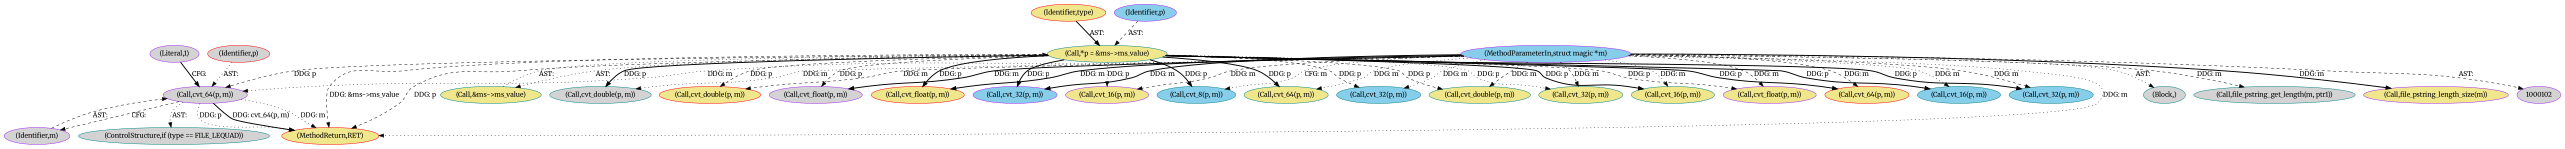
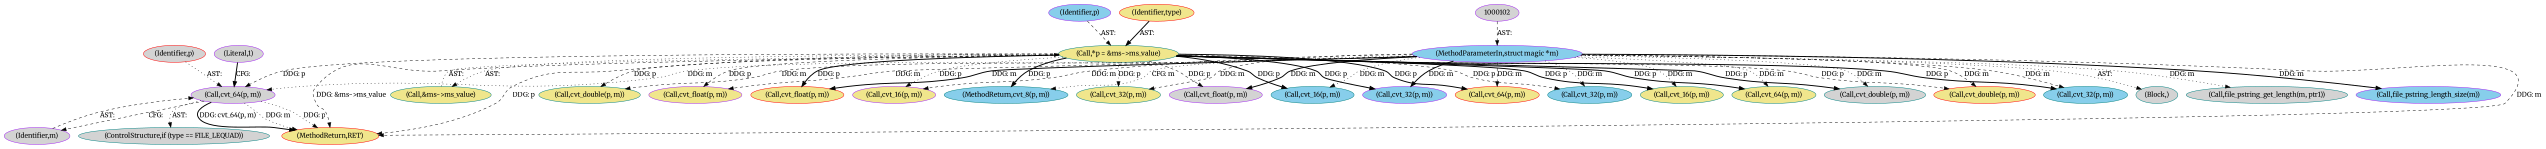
  digraph {
    fontname=Merriweather
    node [color=teal fillcolor=khaki fontname=Merriweather style=filled]
    edge [fontname=Merriweather style=dashed]
    n1 [color=purple fillcolor=lightgrey label="(Call,cvt_64(p, m))"]
    n2 [color=purple fillcolor=lightgrey label="(Identifier,m)"]
    n3 [fillcolor=lightgrey label="(ControlStructure,if (type == FILE_LEQUAD))"]
    n4 [color=red label="(MethodReturn,RET)"]
    n5 [label="(Call,*p = &ms->ms_value)"]
    n6 [fillcolor=lightgrey label="(Call,cvt_double(p, m))"]
    n7 [label="(Call,&ms->ms_value)"]
    n8 [color=red label="(Call,cvt_float(p, m))"]
    n9 [label="(Call,cvt_64(p, m))"]
    n10 [color=red label="(Call,cvt_double(p, m))"]
    n11 [color=purple fillcolor=lightgrey label="(Call,cvt_float(p, m))"]
    n12 [color=purple label="(Call,cvt_16(p, m))"]
    n13 [label="(Call,cvt_double(p, m))"]
    n14 [label="(Call,cvt_16(p, m))"]
    n15 [color=red label="(Call,cvt_64(p, m))"]
    n16 [fillcolor=skyblue label="(Call,cvt_32(p, m))"]
    n17 [color=purple fillcolor=skyblue label="(Call,cvt_32(p, m))"]
-   n18 [fillcolor=skyblue label="(Call,cvt_8(p, m))"]
+   n18 [fillcolor=skyblue label="(MethodReturn,cvt_8(p, m))"]
    n19 [fillcolor=skyblue label="(Call,cvt_32(p, m))"]
    n20 [label="(Call,cvt_32(p, m))"]
    n21 [color=purple label="(Call,cvt_float(p, m))"]
    n22 [fillcolor=skyblue label="(Call,cvt_16(p, m))"]
    n23 [fillcolor=lightgrey label="(Block,)"]
    n24 [color=purple fillcolor=skyblue label="(MethodParameterIn,struct magic *m)"]
    n25 [fillcolor=lightgrey label="(Call,file_pstring_get_length(m, ptr1))"]
-   n26 [color=purple label="(Call,file_pstring_length_size(m))"]
+   n26 [color=purple fillcolor=skyblue label="(Call,file_pstring_length_size(m))"]
    1000102 [color=purple fillcolor=lightgrey]
    n28 [color=purple fillcolor=lightgrey label="(Literal,1)"]
    n29 [color=red fillcolor=lightgrey label="(Identifier,p)"]
    n30 [color=red label="(Identifier,type)"]
    n31 [color=purple fillcolor=skyblue label="(Identifier,p)"]
    n1 -> n2 [label="CFG: "]
    n1 -> n3 [label="AST: " style=dotted]
    n1 -> n4 [label="DDG: p" style=dotted]
    n1 -> n4 [label="DDG: cvt_64(p, m)" style=bold]
    n1 -> n4 [label="DDG: m" style=dotted]
    n2 -> n1 [label="AST: "]
    n5 -> n1 [label="DDG: p"]
    n5 -> n4 [label="DDG: &ms->ms_value"]
    n5 -> n4 [label="DDG: p"]
    n5 -> n6 [label="DDG: p" style=bold]
    n5 -> n7 [label="AST: " style=dotted]
    n5 -> n8 [label="DDG: p" style=bold]
    n5 -> n9 [label="DDG: p" style=bold]
    n5 -> n10 [label="DDG: p"]
    n5 -> n11 [label="DDG: p"]
    n5 -> n12 [label="DDG: p" style=dotted]
    n5 -> n13 [label="DDG: p"]
    n5 -> n14 [label="DDG: p" style=bold]
    n5 -> n15 [label="DDG: p" style=bold]
    n5 -> n16 [label="DDG: p" style=bold]
    n5 -> n17 [label="DDG: p" style=bold]
    n5 -> n18 [label="DDG: p" style=bold]
    n5 -> n19 [label="DDG: p"]
    n5 -> n20 [label="DDG: p" style=dotted]
    n5 -> n21 [label="DDG: p"]
    n5 -> n22 [label="DDG: p" style=bold]
    n7 -> n5 [label="AST: " style=dotted]
    n24 -> n1 [label="DDG: m" style=dotted]
-   n24 -> n4 [label="DDG: m" style=dotted]
+   n24 -> n4 [label="DDG: m"]
    n24 -> n6 [label="DDG: m" style=dotted]
    n24 -> n8 [label="DDG: m" style=bold]
    n24 -> n9 [label="DDG: m" style=dotted]
    n24 -> n10 [label="DDG: m"]
    n24 -> n11 [label="DDG: m" style=bold]
    n24 -> n12 [label="DDG: m"]
    n24 -> n13 [label="DDG: m"]
    n24 -> n14 [label="DDG: m" style=dotted]
    n24 -> n15 [label="DDG: m"]
    n24 -> n16 [label="DDG: m"]
    n24 -> n17 [label="DDG: m" style=bold]
    n24 -> n18 [label="CFG: m" style=dotted]
    n24 -> n19 [label="DDG: m" style=dotted]
    n24 -> n20 [label="DDG: m"]
    n24 -> n21 [label="DDG: m"]
    n24 -> n22 [label="DDG: m" style=dotted]
    n24 -> n23 [label="AST: " style=dotted]
-   n24 -> n25 [label="DDG: m"]
+   n24 -> n25 [label="DDG: m" style=dotted]
    n24 -> n26 [label="DDG: m" style=bold]
-   n24 -> 1000102 [label="AST: "]
+   1000102 -> n24 [label="AST: "]
    n28 -> n1 [label="CFG: " style=bold]
    n29 -> n1 [label="AST: " style=dotted]
    n30 -> n5 [label="AST: " style=bold]
    n31 -> n5 [label="AST: "]
  }
